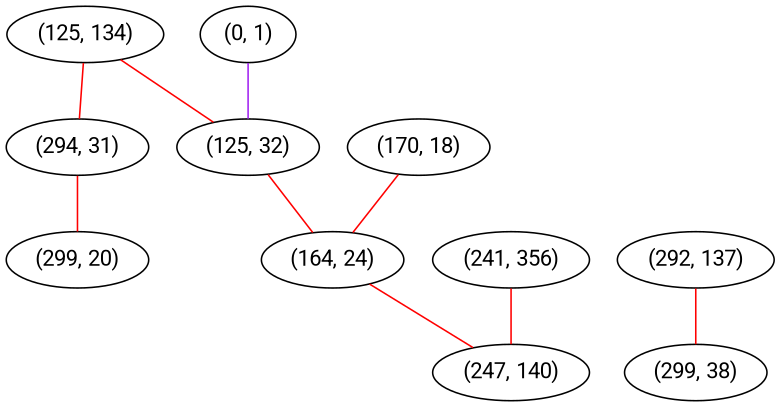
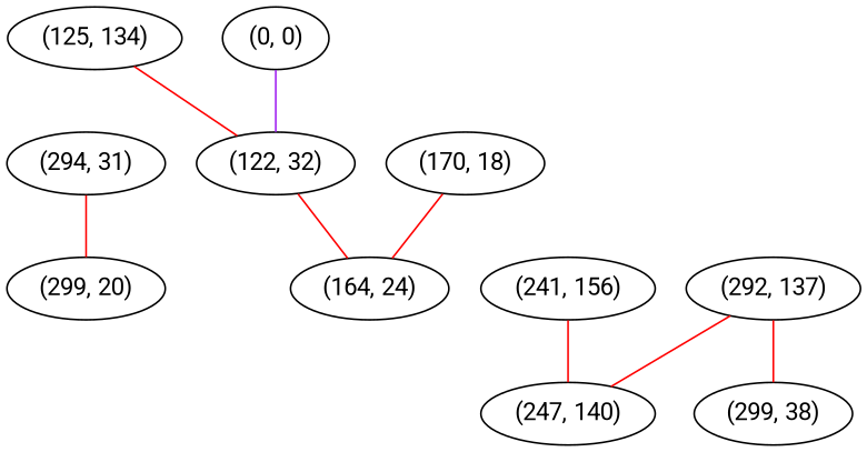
  graph {
    fontname=Roboto
    node [fontname=Roboto]
    edge [color=red fontname=Roboto weight=1]
    "(125, 134)"
    "(294, 31)"
-   "(125, 32)"
+   "(125, 32)" [label="(122, 32)"]
    "(299, 20)"
    "(164, 24)"
-   "(0, 0)" [label="(0, 1)"]
+   "(0, 0)"
    n7 [label="(247, 140)"]
    "(292, 137)"
    "(299, 38)"
-   "(241, 156)" [label="(241, 356)"]
+   "(241, 156)"
    "(170, 18)"
-   "(125, 134)" -- "(294, 31)"
    "(125, 134)" -- "(125, 32)"
    "(294, 31)" -- "(299, 20)"
    "(125, 32)" -- "(164, 24)"
    "(0, 0)" -- "(125, 32)" [color=purple weight=4]
-   "(164, 24)" -- n7
+   "(292, 137)" -- n7
    "(292, 137)" -- "(299, 38)"
    "(241, 156)" -- n7
    "(170, 18)" -- "(164, 24)"
  }
